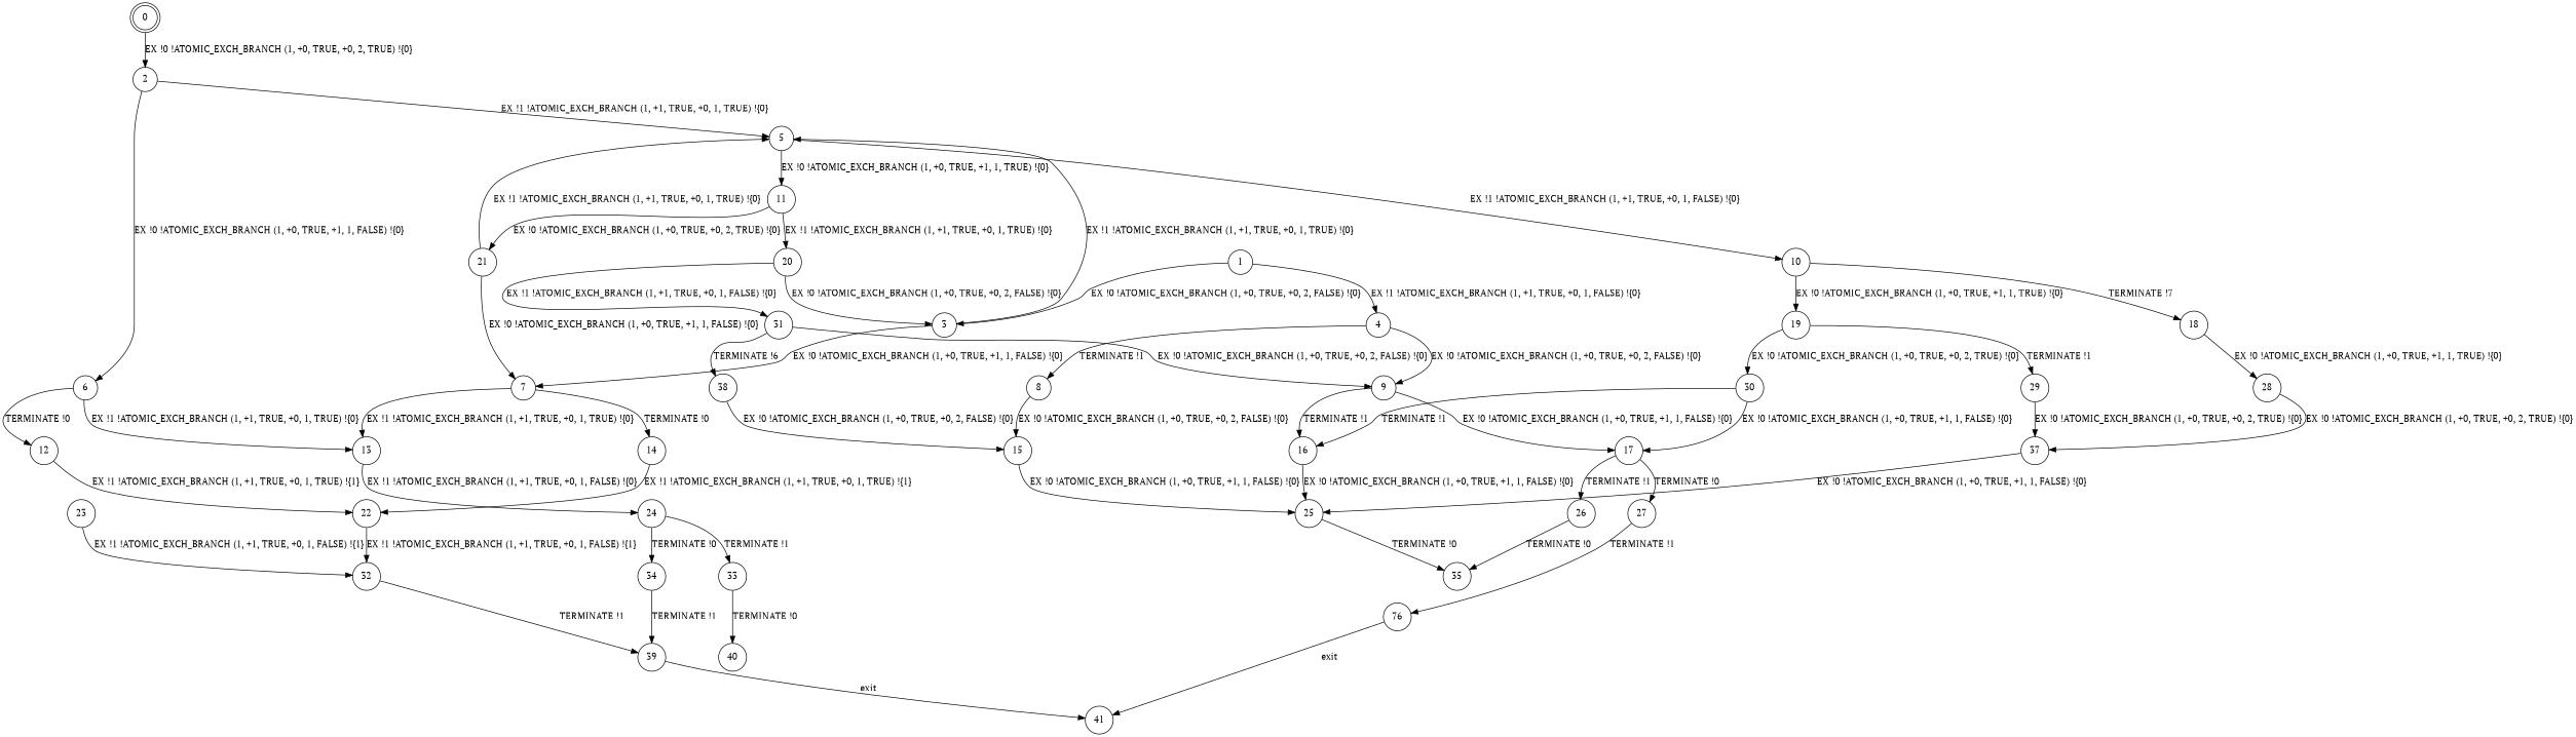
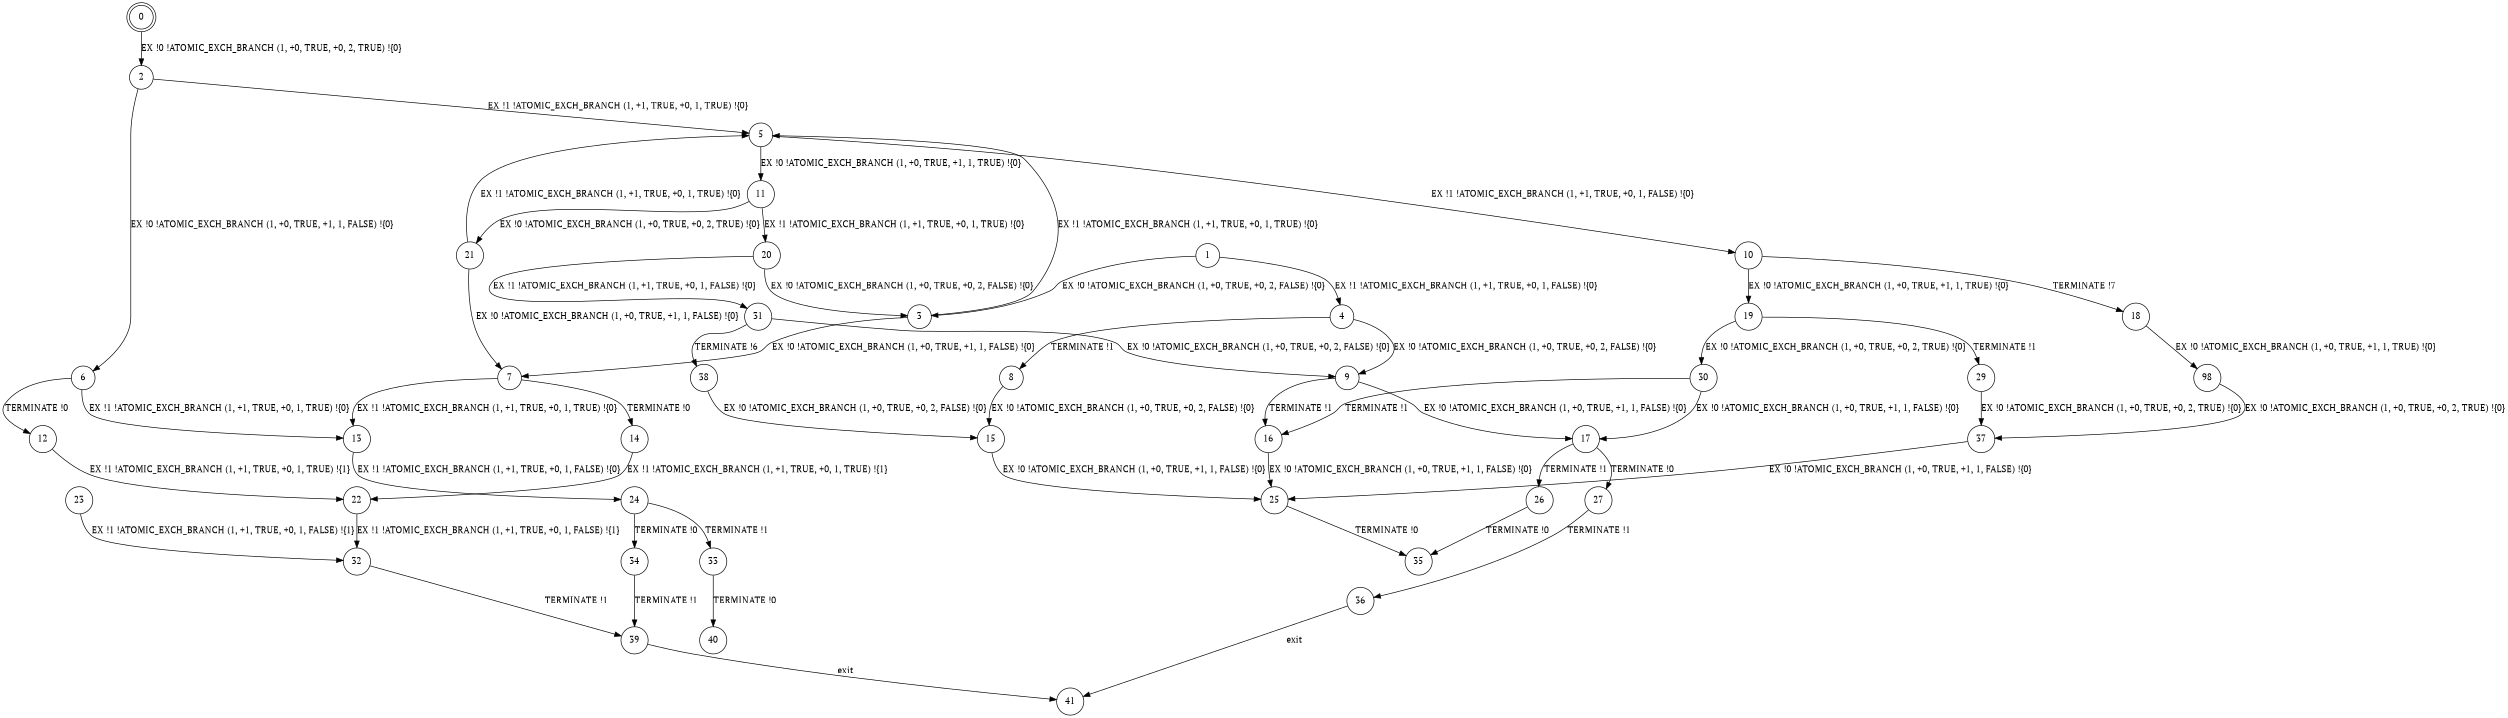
  digraph {
    fontname="PT Serif"
    node [fontname="PT Serif" shape=circle]
    edge [fontname="PT Serif"]
    0 [peripheries=2]
    2
    1
    3
    4
    5
    6
    7
    8
    9
    10
    11
    12
    13
    14
    15
    16
    17
    18
    19
    20
    21
    22
    24
    25
    26
    27
-   28
+   28 [label=98]
    29
    30
    31
    32
    23
    33
    34
    35
-   36 [label=76]
+   36
    37
    38
    39
    40
    41
    0 -> 2 [label="EX !0 !ATOMIC_EXCH_BRANCH (1, +0, TRUE, +0, 2, TRUE) !{0}"]
    2 -> 5 [label="EX !1 !ATOMIC_EXCH_BRANCH (1, +1, TRUE, +0, 1, TRUE) !{0}"]
    2 -> 6 [label="EX !0 !ATOMIC_EXCH_BRANCH (1, +0, TRUE, +1, 1, FALSE) !{0}"]
    1 -> 3 [label="EX !0 !ATOMIC_EXCH_BRANCH (1, +0, TRUE, +0, 2, FALSE) !{0}"]
    1 -> 4 [label="EX !1 !ATOMIC_EXCH_BRANCH (1, +1, TRUE, +0, 1, FALSE) !{0}"]
    3 -> 5 [label="EX !1 !ATOMIC_EXCH_BRANCH (1, +1, TRUE, +0, 1, TRUE) !{0}"]
    3 -> 7 [label="EX !0 !ATOMIC_EXCH_BRANCH (1, +0, TRUE, +1, 1, FALSE) !{0}"]
    4 -> 8 [label="TERMINATE !1"]
    4 -> 9 [label="EX !0 !ATOMIC_EXCH_BRANCH (1, +0, TRUE, +0, 2, FALSE) !{0}"]
    5 -> 10 [label="EX !1 !ATOMIC_EXCH_BRANCH (1, +1, TRUE, +0, 1, FALSE) !{0}"]
    5 -> 11 [label="EX !0 !ATOMIC_EXCH_BRANCH (1, +0, TRUE, +1, 1, TRUE) !{0}"]
    6 -> 12 [label="TERMINATE !0"]
    6 -> 13 [label="EX !1 !ATOMIC_EXCH_BRANCH (1, +1, TRUE, +0, 1, TRUE) !{0}"]
    7 -> 13 [label="EX !1 !ATOMIC_EXCH_BRANCH (1, +1, TRUE, +0, 1, TRUE) !{0}"]
    7 -> 14 [label="TERMINATE !0"]
    8 -> 15 [label="EX !0 !ATOMIC_EXCH_BRANCH (1, +0, TRUE, +0, 2, FALSE) !{0}"]
    9 -> 16 [label="TERMINATE !1"]
    9 -> 17 [label="EX !0 !ATOMIC_EXCH_BRANCH (1, +0, TRUE, +1, 1, FALSE) !{0}"]
    10 -> 18 [label="TERMINATE !7"]
    10 -> 19 [label="EX !0 !ATOMIC_EXCH_BRANCH (1, +0, TRUE, +1, 1, TRUE) !{0}"]
    11 -> 20 [label="EX !1 !ATOMIC_EXCH_BRANCH (1, +1, TRUE, +0, 1, TRUE) !{0}"]
    11 -> 21 [label="EX !0 !ATOMIC_EXCH_BRANCH (1, +0, TRUE, +0, 2, TRUE) !{0}"]
    12 -> 22 [label="EX !1 !ATOMIC_EXCH_BRANCH (1, +1, TRUE, +0, 1, TRUE) !{1}"]
    13 -> 24 [label="EX !1 !ATOMIC_EXCH_BRANCH (1, +1, TRUE, +0, 1, FALSE) !{0}"]
    14 -> 22 [label="EX !1 !ATOMIC_EXCH_BRANCH (1, +1, TRUE, +0, 1, TRUE) !{1}"]
    15 -> 25 [label="EX !0 !ATOMIC_EXCH_BRANCH (1, +0, TRUE, +1, 1, FALSE) !{0}"]
    16 -> 25 [label="EX !0 !ATOMIC_EXCH_BRANCH (1, +0, TRUE, +1, 1, FALSE) !{0}"]
    17 -> 26 [label="TERMINATE !1"]
    17 -> 27 [label="TERMINATE !0"]
    18 -> 28 [label="EX !0 !ATOMIC_EXCH_BRANCH (1, +0, TRUE, +1, 1, TRUE) !{0}"]
    19 -> 29 [label="TERMINATE !1"]
    19 -> 30 [label="EX !0 !ATOMIC_EXCH_BRANCH (1, +0, TRUE, +0, 2, TRUE) !{0}"]
    20 -> 3 [label="EX !0 !ATOMIC_EXCH_BRANCH (1, +0, TRUE, +0, 2, FALSE) !{0}"]
    20 -> 31 [label="EX !1 !ATOMIC_EXCH_BRANCH (1, +1, TRUE, +0, 1, FALSE) !{0}"]
    21 -> 5 [label="EX !1 !ATOMIC_EXCH_BRANCH (1, +1, TRUE, +0, 1, TRUE) !{0}"]
    21 -> 7 [label="EX !0 !ATOMIC_EXCH_BRANCH (1, +0, TRUE, +1, 1, FALSE) !{0}"]
    22 -> 32 [label="EX !1 !ATOMIC_EXCH_BRANCH (1, +1, TRUE, +0, 1, FALSE) !{1}"]
    24 -> 33 [label="TERMINATE !1"]
    24 -> 34 [label="TERMINATE !0"]
    25 -> 35 [label="TERMINATE !0"]
    26 -> 35 [label="TERMINATE !0"]
    27 -> 36 [label="TERMINATE !1"]
    28 -> 37 [label="EX !0 !ATOMIC_EXCH_BRANCH (1, +0, TRUE, +0, 2, TRUE) !{0}"]
    29 -> 37 [label="EX !0 !ATOMIC_EXCH_BRANCH (1, +0, TRUE, +0, 2, TRUE) !{0}"]
    30 -> 16 [label="TERMINATE !1"]
    30 -> 17 [label="EX !0 !ATOMIC_EXCH_BRANCH (1, +0, TRUE, +1, 1, FALSE) !{0}"]
    31 -> 9 [label="EX !0 !ATOMIC_EXCH_BRANCH (1, +0, TRUE, +0, 2, FALSE) !{0}"]
    31 -> 38 [label="TERMINATE !6"]
    32 -> 39 [label="TERMINATE !1"]
    23 -> 32 [label="EX !1 !ATOMIC_EXCH_BRANCH (1, +1, TRUE, +0, 1, FALSE) !{1}"]
    33 -> 40 [label="TERMINATE !0"]
    34 -> 39 [label="TERMINATE !1"]
    36 -> 41 [label=exit]
    37 -> 25 [label="EX !0 !ATOMIC_EXCH_BRANCH (1, +0, TRUE, +1, 1, FALSE) !{0}"]
    38 -> 15 [label="EX !0 !ATOMIC_EXCH_BRANCH (1, +0, TRUE, +0, 2, FALSE) !{0}"]
    39 -> 41 [label=exit]
  }
